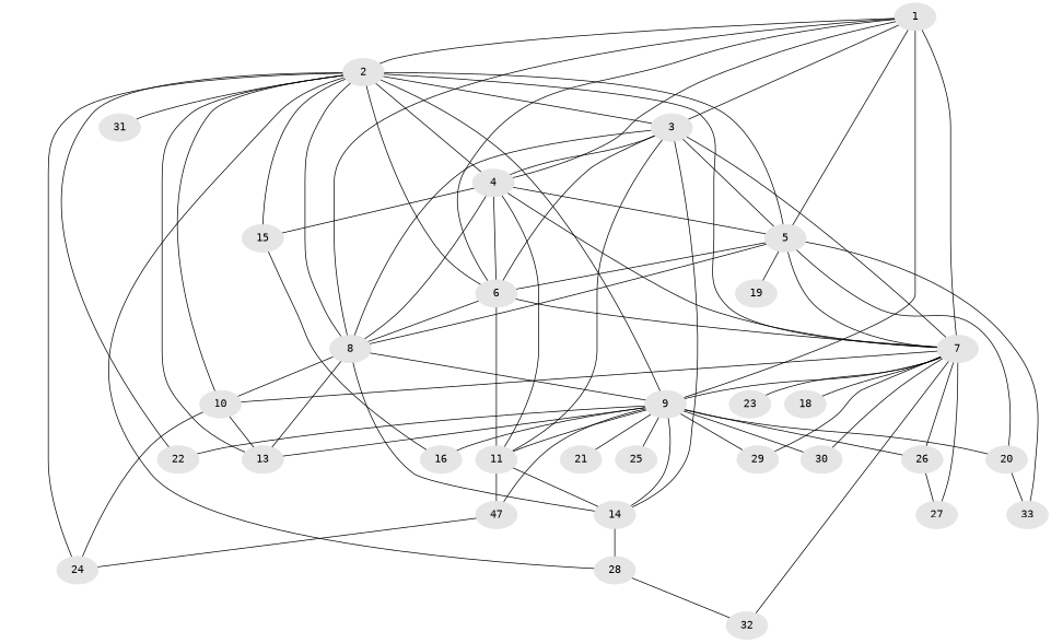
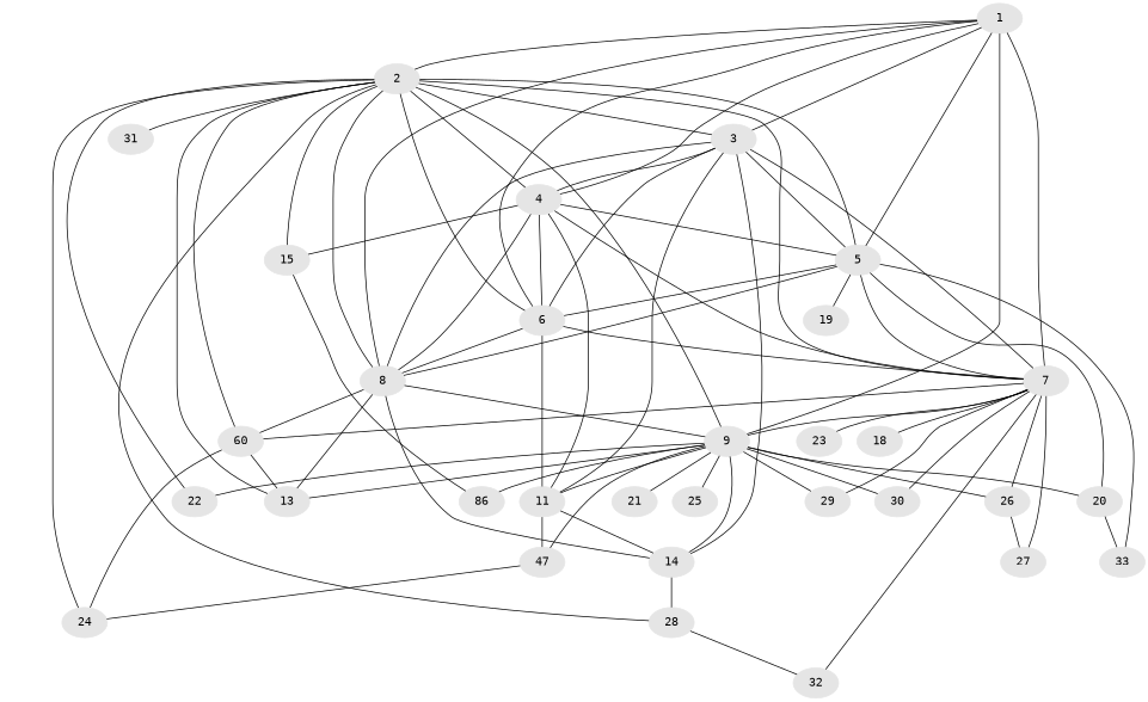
  graph {
    fontname="DejaVu Sans Mono"
    node [color=gray90 fontname="DejaVu Sans Mono" style=filled]
    edge [fontname="DejaVu Sans Mono" weight=1.0]
    1
    2
    3
    4
    5
    6
    7
    8
    9
-   10
+   10 [label=60]
    13
    15
    22
    24
    28
    31
    11
    14
    19
    20
    33
    18
    23
    26
    27
    29
    30
    32
-   16
+   16 [label=86]
    n30 [label=47]
    21
    25
    1 -- 2 [weight=2.0]
    1 -- 3
    1 -- 4
    1 -- 5 [weight=2.0]
    1 -- 6 [weight=2.0]
    1 -- 7 [weight=2.0]
    1 -- 8
    1 -- 9 [weight=11.0]
    2 -- 3
    2 -- 4
    2 -- 5
    2 -- 6 [weight=3.0]
    2 -- 7 [weight=2.0]
    2 -- 8 [weight=2.0]
    2 -- 9 [weight=4.0]
    2 -- 10
    2 -- 13 [weight=2.0]
    2 -- 15
    2 -- 22
    2 -- 24
    2 -- 28
    2 -- 31
    3 -- 4
    3 -- 5
    3 -- 6 [weight=2.0]
    3 -- 7 [weight=3.0]
    3 -- 8
    3 -- 11
    3 -- 14
    4 -- 5
    4 -- 6 [weight=3.0]
    4 -- 7 [weight=2.0]
    4 -- 8
    4 -- 15
    4 -- 11
    5 -- 6 [weight=2.0]
    5 -- 7 [weight=2.0]
    5 -- 8
    5 -- 19
    5 -- 20
    5 -- 33
    6 -- 7 [weight=4.0]
    6 -- 8 [weight=2.0]
    6 -- 11 [weight=6.0]
    7 -- 9 [weight=5.0]
    7 -- 10
    7 -- 18 [weight=2.0]
    7 -- 23 [weight=2.0]
    7 -- 26
    7 -- 27
    7 -- 29
    7 -- 30
    7 -- 32
    8 -- 9
    8 -- 10
    8 -- 13 [weight=3.0]
    8 -- 14
    9 -- 13
    9 -- 22
    9 -- 11 [weight=2.0]
    9 -- 14
    9 -- 20
    9 -- 26
    9 -- 29
    9 -- 30
    9 -- 16 [weight=2.0]
    9 -- n30
    9 -- 21 [weight=2.0]
    9 -- 25 [weight=2.0]
    10 -- 13
    10 -- 24
    15 -- 16
    28 -- 32
    11 -- 14
    11 -- n30
    14 -- 28
    20 -- 33
    26 -- 27
    n30 -- 24
  }
